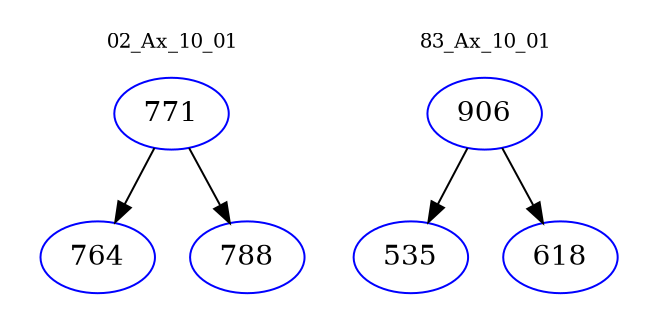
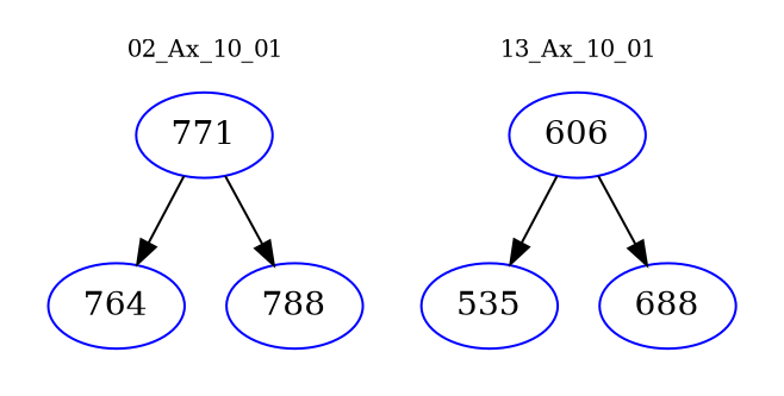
  digraph {
    node [color=blue]
    edge [color=black]
    n1 [label=771]
    n2 [label=764]
    n3 [label=788]
-   n4 [label=906]
+   n4 [label=606]
    n5 [label=535]
-   n6 [label=618]
+   n6 [label=688]
    subgraph cluster_1 {
      color=white
      fontsize=10
      label="02_Ax_10_01"
      n1
      n2
      n3
    }
    subgraph cluster_2 {
      color=white
      fontsize=10
-     label="83_Ax_10_01"
+     label="13_Ax_10_01"
      n4
      n5
      n6
    }
    n1 -> n2
    n1 -> n3
    n4 -> n5
    n4 -> n6
  }
